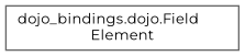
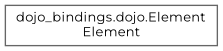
  digraph {
    rankdir=LR
    fontname=Montserrat
-   n1 [color=grey40 fillcolor=white fontname=Montserrat fontsize=10 height=0.2 label="dojo_bindings.dojo.Field\lElement" shape=box style=filled width=0.4]
+   n1 [color=grey40 fillcolor=white fontname=Montserrat fontsize=10 height=0.2 label="dojo_bindings.dojo.Element\lElement" shape=box style=filled width=0.4]
  }
